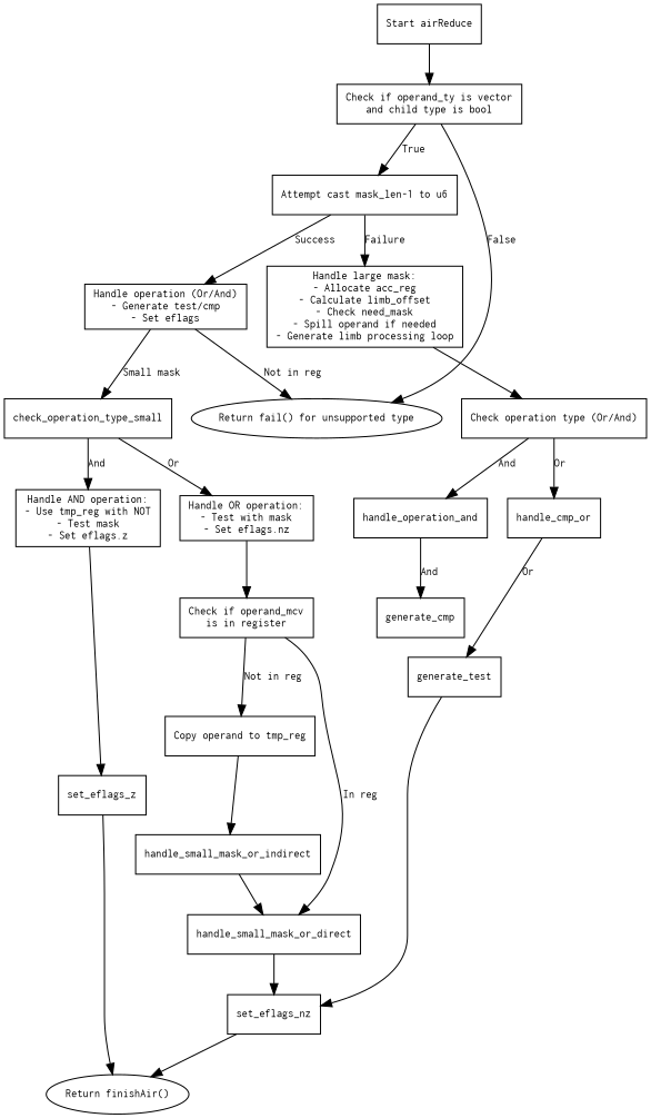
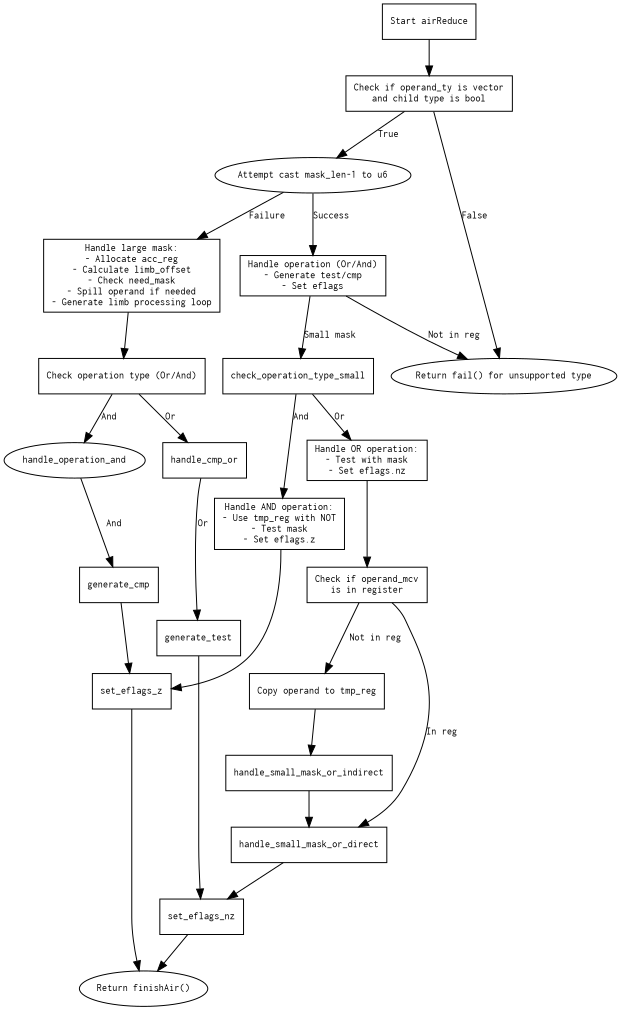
  digraph {
    node [fontname=Courier fontsize=10 shape=rectangle]
    edge [fontname=Courier fontsize=10]
    n1 [label="Start airReduce"]
    n2 [label="Check if operand_ty is vector\nand child type is bool"]
-   n3 [label="Attempt cast mask_len-1 to u6"]
+   n3 [label="Attempt cast mask_len-1 to u6" shape=ellipse]
    n4 [label="Return fail() for unsupported type" shape=oval]
    n5 [label="Handle large mask:\n- Allocate acc_reg\n- Calculate limb_offset\n- Check need_mask\n- Spill operand if needed\n- Generate limb processing loop"]
    n6 [label="Handle operation (Or/And)\n- Generate test/cmp\n- Set eflags"]
    n7 [label="Check operation type (Or/And)"]
    check_operation_type_small
    n9 [label=handle_cmp_or]
-   handle_operation_and
+   handle_operation_and [shape=ellipse]
    n11 [label="Handle OR operation:\n- Test with mask\n- Set eflags.nz"]
    n12 [label="Handle AND operation:\n- Use tmp_reg with NOT\n- Test mask\n- Set eflags.z"]
    n13 [label="Check if operand_mcv\nis in register"]
    n14 [label="Copy operand to tmp_reg"]
    handle_small_mask_or_direct
    set_eflags_z
    n17 [label="Return finishAir()" shape=oval]
    generate_test
    generate_cmp
    handle_small_mask_or_indirect
    set_eflags_nz
    n1 -> n2
    n2 -> n3 [label=True]
    n2 -> n4 [label=False]
    n3 -> n5 [label=Failure]
    n3 -> n6 [label=Success]
    n5 -> n7
    n6 -> n4 [label="Not in reg"]
    n6 -> check_operation_type_small [label="Small mask"]
    n7 -> n9 [label=Or]
    n7 -> handle_operation_and [label=And]
    check_operation_type_small -> n11 [label=Or]
    check_operation_type_small -> n12 [label=And]
    n9 -> generate_test [label=Or]
    handle_operation_and -> generate_cmp [label=And]
    n11 -> n13
    n12 -> set_eflags_z
    n13 -> n14 [label="Not in reg"]
    n13 -> handle_small_mask_or_direct [label="In reg"]
    n14 -> handle_small_mask_or_indirect
    handle_small_mask_or_direct -> set_eflags_nz
    set_eflags_z -> n17
    generate_test -> set_eflags_nz
+   generate_cmp -> set_eflags_z
    handle_small_mask_or_indirect -> handle_small_mask_or_direct
    set_eflags_nz -> n17
  }
